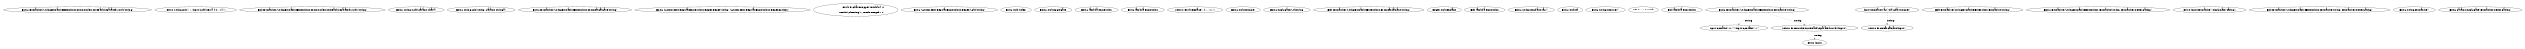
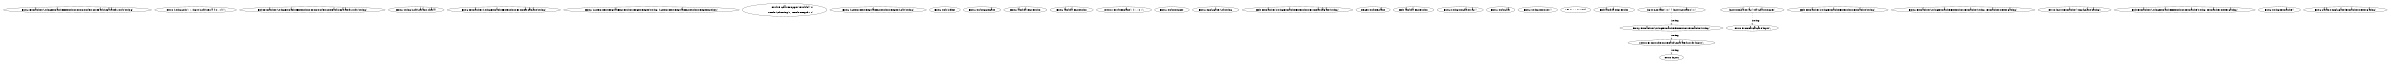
  digraph {
    node [cluster="Humanizer.StringHumanizeExtensions.Humanize(string)"]
    edge [color=darkseagreen4 style=dashed]
    n1 [cluster="Humanizer.StringHumanizeExtensions.FromUnderscoreDashSeparatedWords(string)" label="Entry Humanizer.StringHumanizeExtensions.FromUnderscoreDashSeparatedWords(string)" span="11-11"]
    n2 [cluster="Humanizer.StringHumanizeExtensions.FromUnderscoreDashSeparatedWords(string)" label="return String.Join('' '', input.Split(new[] {'_', '-'}));" span="13-13"]
    n3 [cluster="Humanizer.StringHumanizeExtensions.FromUnderscoreDashSeparatedWords(string)" label="Exit Humanizer.StringHumanizeExtensions.FromUnderscoreDashSeparatedWords(string)" span="11-11"]
    n4 [cluster="string.Split(params char[])" label="Entry string.Split(params char[])" span="0-0"]
-   n5 [cluster="string.Join(string, params string[])" label="Entry string.Join(string, params string[])" span="0-0"]
    n6 [cluster="Humanizer.StringHumanizeExtensions.FromPascalCase(string)" label="Entry Humanizer.StringHumanizeExtensions.FromPascalCase(string)" span="16-16"]
    n7 [cluster="System.Text.RegularExpressions.Regex.Regex(string, System.Text.RegularExpressions.RegexOptions)" label="Entry System.Text.RegularExpressions.Regex.Regex(string, System.Text.RegularExpressions.RegexOptions)" span="0-0"]
    n8 [cluster="Humanizer.StringHumanizeExtensions.FromPascalCase(string)" label="result = Char.ToUpper(result[0]) +\r\n                result.Substring(1, result.Length - 1)" span="37-38"]
    n9 [cluster="System.Text.RegularExpressions.Regex.Split(string)" label="Entry System.Text.RegularExpressions.Regex.Split(string)" span="0-0"]
    n10 [cluster="Unk.Select" label="Entry Unk.Select"]
    n11 [cluster="Unk.Aggregate" label="Entry Unk.Aggregate"]
    n12 [cluster="lambda expression" label="Entry lambda expression" span="31-34"]
    n13 [cluster="lambda expression" label="Entry lambda expression" span="35-35"]
    n14 [cluster="Humanizer.StringHumanizeExtensions.FromPascalCase(string)" label="return result.Replace('' i '', '' I '');" span="39-39"]
    n15 [cluster="Unk.ToUpper" label="Entry Unk.ToUpper"]
    n16 [cluster="Unk.Substring" label="Entry ApplyCase.Substring"]
    n17 [cluster="Humanizer.StringHumanizeExtensions.FromPascalCase(string)" label="Exit Humanizer.StringHumanizeExtensions.FromPascalCase(string)" span="16-16"]
    n18 [cluster="Unk.Replace" label="Regex Unk.Replace"]
    n19 [cluster="lambda expression" label="Exit lambda expression" span="31-34"]
    n20 [cluster="string.ToCharArray()" label="Entry string.ToCharArray()" span="0-0"]
-   n21 [cluster="Unk.All" label="Entry Unk.All"]
+   n21 [cluster="Unk.All" label="Entry Unk.Char"]
    n22 [cluster="string.ToLower()" label="Entry string.ToLower()" span="0-0"]
    n23 [cluster="lambda expression" label="res + '' '' + word" span="35-35"]
    n24 [cluster="lambda expression" label="Exit lambda expression" span="35-35"]
    n25 [label="Entry Humanizer.StringHumanizeExtensions.Humanize(string)" span="47-47"]
    n26 [label="input.Contains(''_'') || input.Contains(''-'')" span="53-53"]
    n27 [label="return FromUnderscoreDashSeparatedWords(input);" span="54-54"]
    n28 [label="return input;" span="51-51"]
    n29 [label="return FromPascalCase(input);" span="56-56"]
    n30 [label="input.ToCharArray().All(Char.IsUpper)" span="50-50"]
    n31 [label="Exit Humanizer.StringHumanizeExtensions.Humanize(string)" span="47-47"]
    n32 [cluster="Humanizer.StringHumanizeExtensions.Humanize(string, Humanizer.LetterCasing)" label="Entry Humanizer.StringHumanizeExtensions.Humanize(string, Humanizer.LetterCasing)" span="65-65"]
    n33 [cluster="Humanizer.StringHumanizeExtensions.Humanize(string, Humanizer.LetterCasing)" label="return input.Humanize().ApplyCase(casing);" span="67-67"]
    n34 [cluster="Humanizer.StringHumanizeExtensions.Humanize(string, Humanizer.LetterCasing)" label="Exit Humanizer.StringHumanizeExtensions.Humanize(string, Humanizer.LetterCasing)" span="65-65"]
    n35 [cluster="string.Humanize()" label="Entry string.Humanize()" span="47-47"]
    n36 [cluster="string.ApplyCase(Humanizer.LetterCasing)" label="Entry params.ApplyCase(Humanizer.LetterCasing)" span="15-15"]
-   n25 -> n26 [label=string]
+   n26 -> n25 [label=string]
    n25 -> n27 [label=string]
    n27 -> n28 [label=string]
    n30 -> n29 [label=string]
  }
